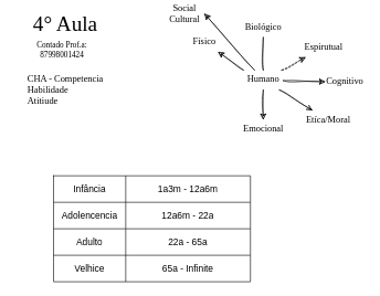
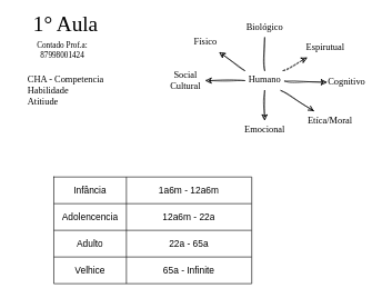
  <mxCell id="0" />
  <mxCell id="1" parent="0" />
- <mxCell id="2" value="4° Aula" style="text;strokeColor=none;align=center;fillColor=none;html=1;verticalAlign=middle;whiteSpace=wrap;rounded=0;fontSize=32;sketch=1;curveFitting=1;jiggle=2;fontFamily=Architects Daughter;fontSource=https%3A%2F%2Ffonts.googleapis.com%2Fcss%3Ffamily%3DArchitects%2BDaughter;" vertex="1" parent="1"><mxGeometry x="38" y="20" width="120" height="30" as="geometry" /></mxCell>
+ <mxCell id="2" value="1° Aula" style="text;strokeColor=none;align=center;fillColor=none;html=1;verticalAlign=middle;whiteSpace=wrap;rounded=0;fontSize=32;sketch=1;curveFitting=1;jiggle=2;fontFamily=Architects Daughter;fontSource=https%3A%2F%2Ffonts.googleapis.com%2Fcss%3Ffamily%3DArchitects%2BDaughter;" vertex="1" parent="1"><mxGeometry x="38" y="20" width="120" height="30" as="geometry" /></mxCell>
  <mxCell id="3" value="Contado Prof.a: 87998001424" style="text;strokeColor=none;align=center;fillColor=none;html=1;verticalAlign=middle;whiteSpace=wrap;rounded=0;fontSize=12;sketch=1;curveFitting=1;jiggle=2;fontFamily=Architects Daughter;fontSource=https%3A%2F%2Ffonts.googleapis.com%2Fcss%3Ffamily%3DArchitects%2BDaughter;" vertex="1" parent="1"><mxGeometry x="38" y="60" width="110" height="30" as="geometry" /></mxCell>
  <mxCell id="4" value="CHA - Competencia&lt;br style=&quot;font-size: 14px;&quot;&gt;Habilidade&lt;br style=&quot;font-size: 14px;&quot;&gt;Atitiude" style="text;strokeColor=none;align=left;fillColor=none;verticalAlign=middle;rounded=0;sketch=1;hachureGap=4;jiggle=2;curveFitting=1;fontFamily=Architects Daughter;fontSource=https%3A%2F%2Ffonts.googleapis.com%2Fcss%3Ffamily%3DArchitects%2BDaughter;fontSize=14;labelPosition=center;verticalLabelPosition=middle;whiteSpace=wrap;html=1;spacing=21;" vertex="1" parent="1"><mxGeometry x="20" y="98" width="162.49" height="76.66" as="geometry" /></mxCell>
  <mxCell id="5" value="" style="edgeStyle=none;sketch=1;hachureGap=4;jiggle=2;curveFitting=1;html=1;fontFamily=Architects Daughter;fontSource=https%3A%2F%2Ffonts.googleapis.com%2Fcss%3Ffamily%3DArchitects%2BDaughter;fontSize=14;entryX=0.5;entryY=1;entryDx=0;entryDy=0;endArrow=none;" edge="1" parent="1" source="9" target="10"><mxGeometry relative="1" as="geometry"><mxPoint x="397" y="56" as="targetPoint" /></mxGeometry></mxCell>
  <mxCell id="6" value="" style="edgeStyle=none;sketch=1;hachureGap=4;jiggle=2;curveFitting=1;html=1;fontFamily=Architects Daughter;fontSource=https%3A%2F%2Ffonts.googleapis.com%2Fcss%3Ffamily%3DArchitects%2BDaughter;fontSize=14;entryX=0;entryY=0.5;entryDx=0;entryDy=0;" edge="1" parent="1" source="9" target="12"><mxGeometry relative="1" as="geometry"><mxPoint x="477" y="118" as="targetPoint" /></mxGeometry></mxCell>
  <mxCell id="7" value="" style="edgeStyle=none;sketch=1;hachureGap=4;jiggle=2;curveFitting=1;html=1;fontFamily=Architects Daughter;fontSource=https%3A%2F%2Ffonts.googleapis.com%2Fcss%3Ffamily%3DArchitects%2BDaughter;fontSize=14;" edge="1" parent="1" source="9" target="14"><mxGeometry relative="1" as="geometry" /></mxCell>
  <mxCell id="8" value="" style="edgeStyle=none;sketch=1;hachureGap=4;jiggle=2;curveFitting=1;html=1;fontFamily=Architects Daughter;fontSource=https%3A%2F%2Ffonts.googleapis.com%2Fcss%3Ffamily%3DArchitects%2BDaughter;fontSize=14;entryX=1;entryY=0.5;entryDx=0;entryDy=0;" edge="1" parent="1" source="9" target="16"><mxGeometry relative="1" as="geometry"><mxPoint x="307" y="124" as="targetPoint" /></mxGeometry></mxCell>
  <mxCell id="9" value="Humano" style="text;strokeColor=none;align=center;fillColor=none;html=1;verticalAlign=middle;whiteSpace=wrap;rounded=0;sketch=1;hachureGap=4;jiggle=2;curveFitting=1;fontFamily=Architects Daughter;fontSource=https%3A%2F%2Ffonts.googleapis.com%2Fcss%3Ffamily%3DArchitects%2BDaughter;fontSize=14;" vertex="1" parent="1"><mxGeometry x="366.674" y="105.336" width="60" height="30" as="geometry" /></mxCell>
  <mxCell id="10" value="Biológico" style="text;strokeColor=none;align=center;fillColor=none;html=1;verticalAlign=middle;whiteSpace=wrap;rounded=0;sketch=1;hachureGap=4;jiggle=2;curveFitting=1;fontFamily=Architects Daughter;fontSource=https%3A%2F%2Ffonts.googleapis.com%2Fcss%3Ffamily%3DArchitects%2BDaughter;fontSize=14;" vertex="1" parent="1"><mxGeometry x="366.674" y="25.996" width="60" height="30" as="geometry" /></mxCell>
  <mxCell id="11" value="" style="edgeStyle=none;sketch=1;hachureGap=4;jiggle=2;curveFitting=1;html=1;fontFamily=Architects Daughter;fontSource=https%3A%2F%2Ffonts.googleapis.com%2Fcss%3Ffamily%3DArchitects%2BDaughter;fontSize=14;dashed=1;" edge="1" parent="1" source="9" target="17"><mxGeometry relative="1" as="geometry" /></mxCell>
  <mxCell id="12" value="Cognitivo" style="text;strokeColor=none;align=center;fillColor=none;html=1;verticalAlign=middle;whiteSpace=wrap;rounded=0;sketch=1;hachureGap=4;jiggle=2;curveFitting=1;fontFamily=Architects Daughter;fontSource=https%3A%2F%2Ffonts.googleapis.com%2Fcss%3Ffamily%3DArchitects%2BDaughter;fontSize=14;" vertex="1" parent="1"><mxGeometry x="490.004" y="107.996" width="60" height="30" as="geometry" /></mxCell>
  <mxCell id="13" value="" style="edgeStyle=none;sketch=1;hachureGap=4;jiggle=2;curveFitting=1;html=1;fontFamily=Architects Daughter;fontSource=https%3A%2F%2Ffonts.googleapis.com%2Fcss%3Ffamily%3DArchitects%2BDaughter;fontSize=14;endArrow=open;" edge="1" parent="1" source="9" target="19"><mxGeometry relative="1" as="geometry" /></mxCell>
  <mxCell id="14" value="Emocional" style="text;strokeColor=none;align=center;fillColor=none;html=1;verticalAlign=middle;whiteSpace=wrap;rounded=0;sketch=1;hachureGap=4;jiggle=2;curveFitting=1;fontFamily=Architects Daughter;fontSource=https%3A%2F%2Ffonts.googleapis.com%2Fcss%3Ffamily%3DArchitects%2BDaughter;fontSize=14;" vertex="1" parent="1"><mxGeometry x="366.674" y="179.996" width="60" height="30" as="geometry" /></mxCell>
  <mxCell id="15" value="" style="edgeStyle=none;sketch=1;hachureGap=4;jiggle=2;curveFitting=1;html=1;fontFamily=Architects Daughter;fontSource=https%3A%2F%2Ffonts.googleapis.com%2Fcss%3Ffamily%3DArchitects%2BDaughter;fontSize=14;exitX=0;exitY=0;exitDx=0;exitDy=0;" edge="1" parent="1" source="9" target="18"><mxGeometry relative="1" as="geometry" /></mxCell>
- <mxCell id="16" value="Social&lt;br&gt;Cultural" style="text;strokeColor=none;align=center;fillColor=none;html=1;verticalAlign=middle;whiteSpace=wrap;rounded=0;sketch=1;hachureGap=4;jiggle=2;curveFitting=1;fontFamily=Architects Daughter;fontSource=https%3A%2F%2Ffonts.googleapis.com%2Fcss%3Ffamily%3DArchitects%2BDaughter;fontSize=14;" vertex="1" parent="1"><mxGeometry x="248.004" y="5.336" width="60" height="30" as="geometry" /></mxCell>
+ <mxCell id="16" value="Social&lt;br&gt;Cultural" style="text;strokeColor=none;align=center;fillColor=none;html=1;verticalAlign=middle;whiteSpace=wrap;rounded=0;sketch=1;hachureGap=4;jiggle=2;curveFitting=1;fontFamily=Architects Daughter;fontSource=https%3A%2F%2Ffonts.googleapis.com%2Fcss%3Ffamily%3DArchitects%2BDaughter;fontSize=14;" vertex="1" parent="1"><mxGeometry x="248.004" y="105.336" width="60" height="30" as="geometry" /></mxCell>
  <mxCell id="17" value="Espirutual" style="text;strokeColor=none;align=center;fillColor=none;html=1;verticalAlign=middle;whiteSpace=wrap;rounded=0;sketch=1;hachureGap=4;jiggle=2;curveFitting=1;fontFamily=Architects Daughter;fontSource=https%3A%2F%2Ffonts.googleapis.com%2Fcss%3Ffamily%3DArchitects%2BDaughter;fontSize=14;" vertex="1" parent="1"><mxGeometry x="458.004" y="55.996" width="60" height="30" as="geometry" /></mxCell>
  <mxCell id="18" value="Físico" style="text;strokeColor=none;align=center;fillColor=none;html=1;verticalAlign=middle;whiteSpace=wrap;rounded=0;sketch=1;hachureGap=4;jiggle=2;curveFitting=1;fontFamily=Architects Daughter;fontSource=https%3A%2F%2Ffonts.googleapis.com%2Fcss%3Ffamily%3DArchitects%2BDaughter;fontSize=14;" vertex="1" parent="1"><mxGeometry x="278.004" y="47.996" width="60" height="30" as="geometry" /></mxCell>
  <mxCell id="19" value="Etíca/Moral" style="text;strokeColor=none;align=center;fillColor=none;html=1;verticalAlign=middle;whiteSpace=wrap;rounded=0;sketch=1;hachureGap=4;jiggle=2;curveFitting=1;fontFamily=Architects Daughter;fontSource=https%3A%2F%2Ffonts.googleapis.com%2Fcss%3Ffamily%3DArchitects%2BDaughter;fontSize=14;" vertex="1" parent="1"><mxGeometry x="465.004" y="165.996" width="60" height="30" as="geometry" /></mxCell>
  <mxCell id="20" value="" style="shape=table;startSize=0;container=1;collapsible=0;childLayout=tableLayout;hachureGap=4;fontFamily=Helvetica;fontSize=14;html=1;strokeColor=default;" vertex="1" parent="1"><mxGeometry x="80" y="265" width="297.263" height="160" as="geometry" /></mxCell>
  <mxCell id="21" value="" style="shape=tableRow;horizontal=0;startSize=0;swimlaneHead=0;swimlaneBody=0;top=0;left=0;bottom=0;right=0;collapsible=0;dropTarget=0;fillColor=none;points=[[0,0.5],[1,0.5]];portConstraint=eastwest;hachureGap=4;fontFamily=Helvetica;fontSize=14;html=1;strokeColor=default;" vertex="1" parent="20"><mxGeometry width="297.263" height="40" as="geometry" /></mxCell>
  <mxCell id="22" value="Infância" style="shape=partialRectangle;html=1;whiteSpace=wrap;connectable=0;overflow=hidden;fillColor=none;top=0;left=0;bottom=0;right=0;pointerEvents=1;hachureGap=4;fontFamily=Helvetica;fontSize=14;strokeColor=default;" vertex="1" parent="21"><mxGeometry width="109" height="40" as="geometry"><mxRectangle width="109" height="40" as="alternateBounds" /></mxGeometry></mxCell>
- <mxCell id="23" value="1a3m - 12a6m" style="shape=partialRectangle;html=1;whiteSpace=wrap;connectable=0;overflow=hidden;fillColor=none;top=0;left=0;bottom=0;right=0;pointerEvents=1;hachureGap=4;fontFamily=Helvetica;fontSize=14;strokeColor=default;" vertex="1" parent="21"><mxGeometry x="109" width="188" height="40" as="geometry"><mxRectangle width="188" height="40" as="alternateBounds" /></mxGeometry></mxCell>
+ <mxCell id="23" value="1a6m - 12a6m" style="shape=partialRectangle;html=1;whiteSpace=wrap;connectable=0;overflow=hidden;fillColor=none;top=0;left=0;bottom=0;right=0;pointerEvents=1;hachureGap=4;fontFamily=Helvetica;fontSize=14;strokeColor=default;" vertex="1" parent="21"><mxGeometry x="109" width="188" height="40" as="geometry"><mxRectangle width="188" height="40" as="alternateBounds" /></mxGeometry></mxCell>
  <mxCell id="24" value="" style="shape=tableRow;horizontal=0;startSize=0;swimlaneHead=0;swimlaneBody=0;top=0;left=0;bottom=0;right=0;collapsible=0;dropTarget=0;fillColor=none;points=[[0,0.5],[1,0.5]];portConstraint=eastwest;hachureGap=4;fontFamily=Helvetica;fontSize=14;html=1;strokeColor=default;" vertex="1" parent="20"><mxGeometry y="40" width="297.263" height="40" as="geometry" /></mxCell>
  <mxCell id="25" value="Adolencencia" style="shape=partialRectangle;html=1;whiteSpace=wrap;connectable=0;overflow=hidden;fillColor=none;top=0;left=0;bottom=0;right=0;pointerEvents=1;hachureGap=4;fontFamily=Helvetica;fontSize=14;strokeColor=default;" vertex="1" parent="24"><mxGeometry width="109" height="40" as="geometry"><mxRectangle width="109" height="40" as="alternateBounds" /></mxGeometry></mxCell>
  <mxCell id="26" value="12a6m - 22a" style="shape=partialRectangle;html=1;whiteSpace=wrap;connectable=0;overflow=hidden;fillColor=none;top=0;left=0;bottom=0;right=0;pointerEvents=1;hachureGap=4;fontFamily=Helvetica;fontSize=14;strokeColor=default;" vertex="1" parent="24"><mxGeometry x="109" width="188" height="40" as="geometry"><mxRectangle width="188" height="40" as="alternateBounds" /></mxGeometry></mxCell>
  <mxCell id="27" value="" style="shape=tableRow;horizontal=0;startSize=0;swimlaneHead=0;swimlaneBody=0;top=0;left=0;bottom=0;right=0;collapsible=0;dropTarget=0;fillColor=none;points=[[0,0.5],[1,0.5]];portConstraint=eastwest;hachureGap=4;fontFamily=Helvetica;fontSize=14;html=1;strokeColor=default;" vertex="1" parent="20"><mxGeometry y="80" width="297.263" height="40" as="geometry" /></mxCell>
  <mxCell id="28" value="Adulto" style="shape=partialRectangle;html=1;whiteSpace=wrap;connectable=0;overflow=hidden;fillColor=none;top=0;left=0;bottom=0;right=0;pointerEvents=1;hachureGap=4;fontFamily=Helvetica;fontSize=14;strokeColor=default;" vertex="1" parent="27"><mxGeometry width="109" height="40" as="geometry"><mxRectangle width="109" height="40" as="alternateBounds" /></mxGeometry></mxCell>
  <mxCell id="29" value="22a - 65a" style="shape=partialRectangle;html=1;whiteSpace=wrap;connectable=0;overflow=hidden;fillColor=none;top=0;left=0;bottom=0;right=0;pointerEvents=1;hachureGap=4;fontFamily=Helvetica;fontSize=14;strokeColor=default;" vertex="1" parent="27"><mxGeometry x="109" width="188" height="40" as="geometry"><mxRectangle width="188" height="40" as="alternateBounds" /></mxGeometry></mxCell>
  <mxCell id="30" value="" style="shape=tableRow;horizontal=0;startSize=0;swimlaneHead=0;swimlaneBody=0;top=0;left=0;bottom=0;right=0;collapsible=0;dropTarget=0;fillColor=none;points=[[0,0.5],[1,0.5]];portConstraint=eastwest;hachureGap=4;fontFamily=Helvetica;fontSize=14;html=1;strokeColor=default;" vertex="1" parent="20"><mxGeometry y="120" width="297.263" height="40" as="geometry" /></mxCell>
  <mxCell id="31" value="Velhice" style="shape=partialRectangle;html=1;whiteSpace=wrap;connectable=0;overflow=hidden;fillColor=none;top=0;left=0;bottom=0;right=0;pointerEvents=1;hachureGap=4;fontFamily=Helvetica;fontSize=14;strokeColor=default;" vertex="1" parent="30"><mxGeometry width="109" height="40" as="geometry"><mxRectangle width="109" height="40" as="alternateBounds" /></mxGeometry></mxCell>
  <mxCell id="32" value="65a - Infinite" style="shape=partialRectangle;html=1;whiteSpace=wrap;connectable=0;overflow=hidden;fillColor=none;top=0;left=0;bottom=0;right=0;pointerEvents=1;hachureGap=4;fontFamily=Helvetica;fontSize=14;strokeColor=default;" vertex="1" parent="30"><mxGeometry x="109" width="188" height="40" as="geometry"><mxRectangle width="188" height="40" as="alternateBounds" /></mxGeometry></mxCell>
